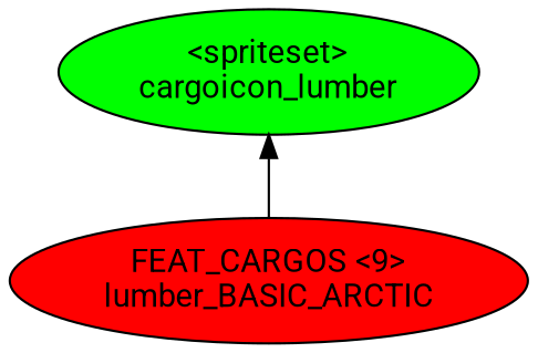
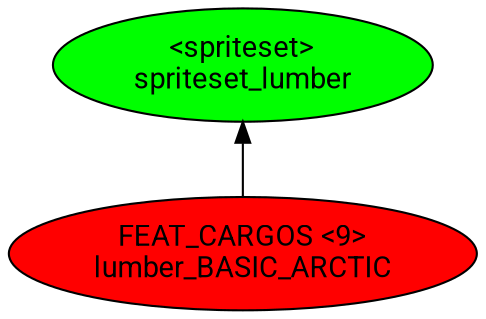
  digraph {
    rankdir=BT
    fontname=Roboto
    node [style=filled fontname=Roboto]
-   n1 [fillcolor=green label="<spriteset>\ncargoicon_lumber"]
+   n1 [fillcolor=green label="<spriteset>\nspriteset_lumber"]
    n2 [fillcolor=red label="FEAT_CARGOS <9>\nlumber_BASIC_ARCTIC"]
    n2 -> n1 [fontname=Roboto]
  }
